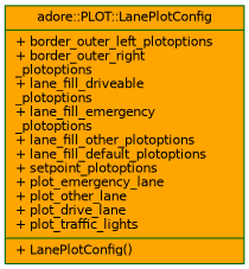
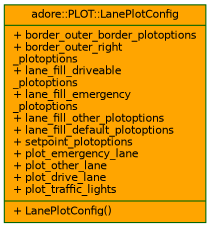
  digraph {
-   n1 [color=darkgreen fillcolor=orange fontcolor=black fontname=Helvetica fontsize=10 height=0.2 label="{adore::PLOT::LanePlotConfig\n|+ border_outer_left_plotoptions\l+ border_outer_right\l_plotoptions\l+ lane_fill_driveable\l_plotoptions\l+ lane_fill_emergency\l_plotoptions\l+ lane_fill_other_plotoptions\l+ lane_fill_default_plotoptions\l+ setpoint_plotoptions\l+ plot_emergency_lane\l+ plot_other_lane\l+ plot_drive_lane\l+ plot_traffic_lights\l|+ LanePlotConfig()\l}" shape=record style=filled width=0.4]
+   n1 [color=darkgreen fillcolor=orange fontcolor=black fontname=Helvetica fontsize=10 height=0.2 label="{adore::PLOT::LanePlotConfig\n|+ border_outer_border_plotoptions\l+ border_outer_right\l_plotoptions\l+ lane_fill_driveable\l_plotoptions\l+ lane_fill_emergency\l_plotoptions\l+ lane_fill_other_plotoptions\l+ lane_fill_default_plotoptions\l+ setpoint_plotoptions\l+ plot_emergency_lane\l+ plot_other_lane\l+ plot_drive_lane\l+ plot_traffic_lights\l|+ LanePlotConfig()\l}" shape=record style=filled width=0.4]
  }
